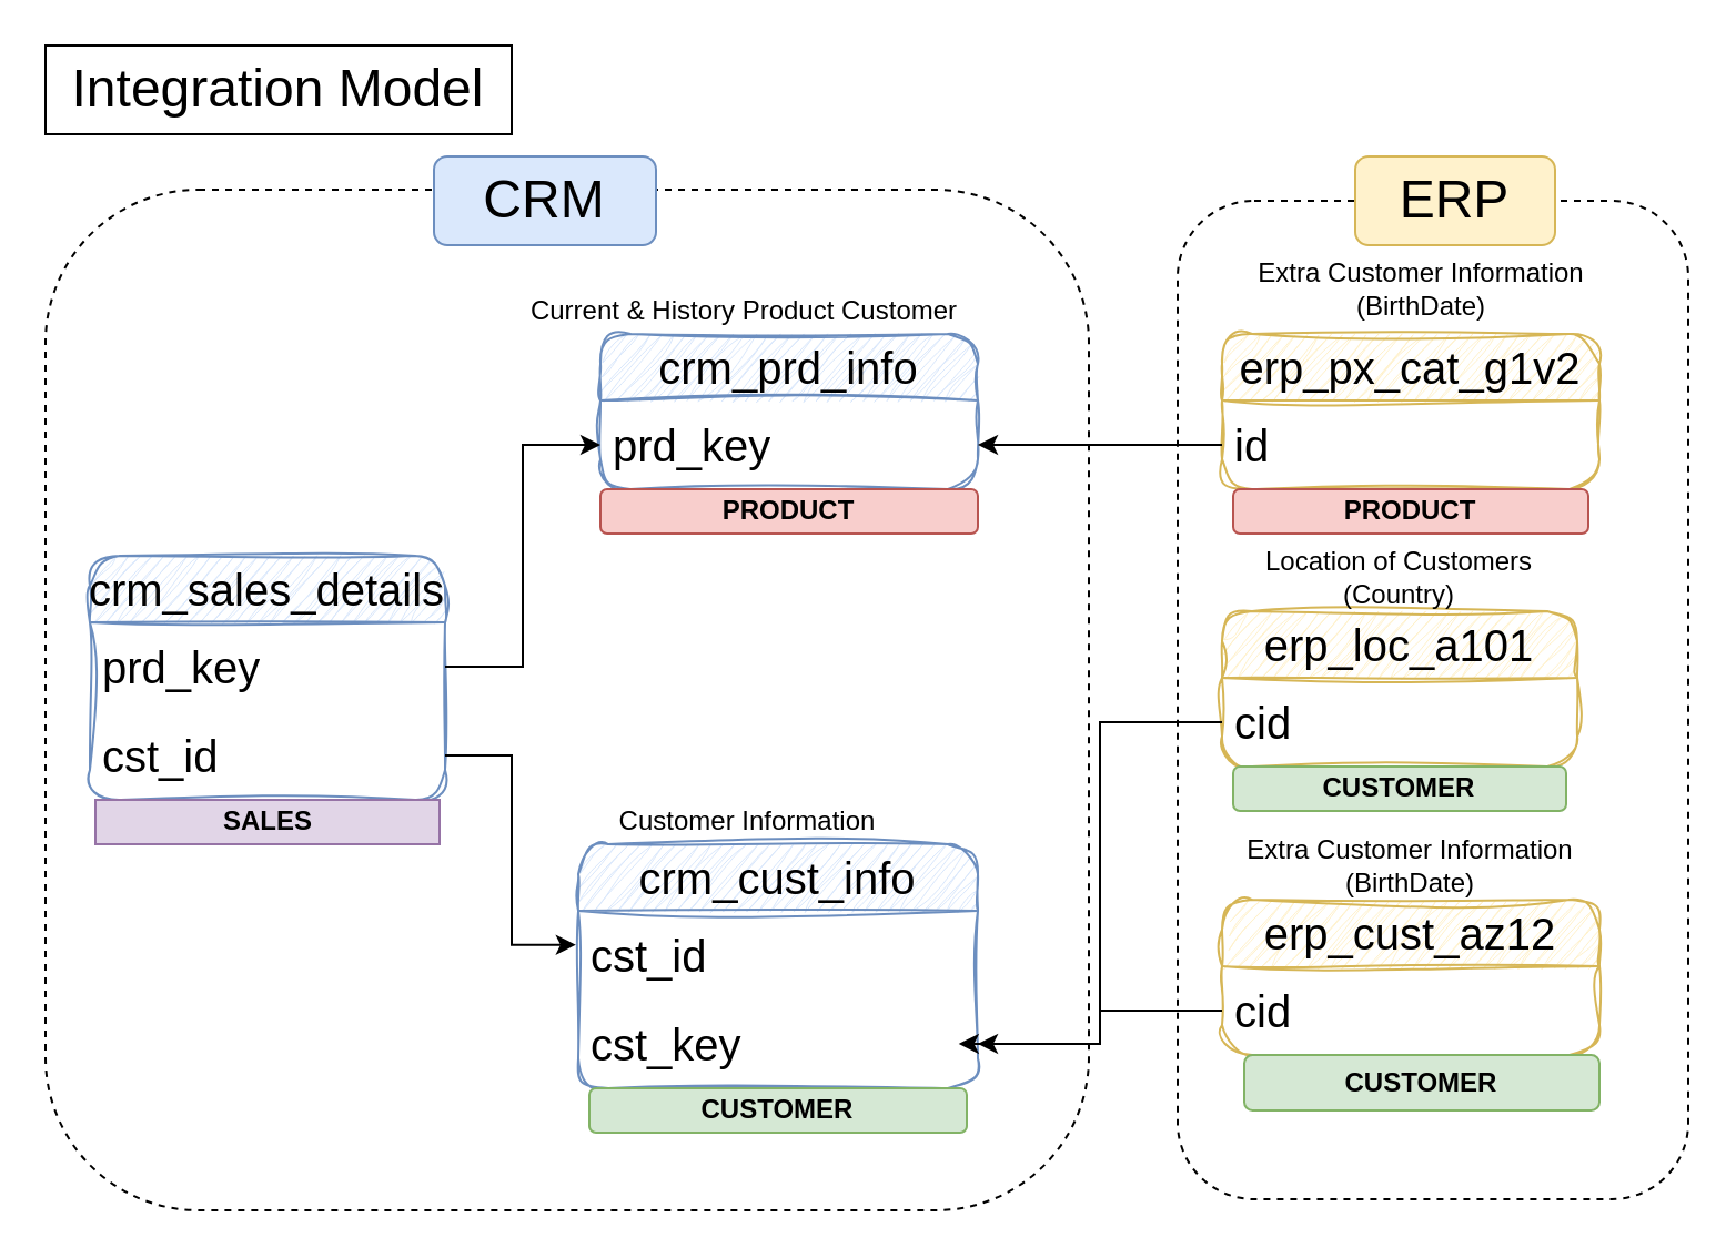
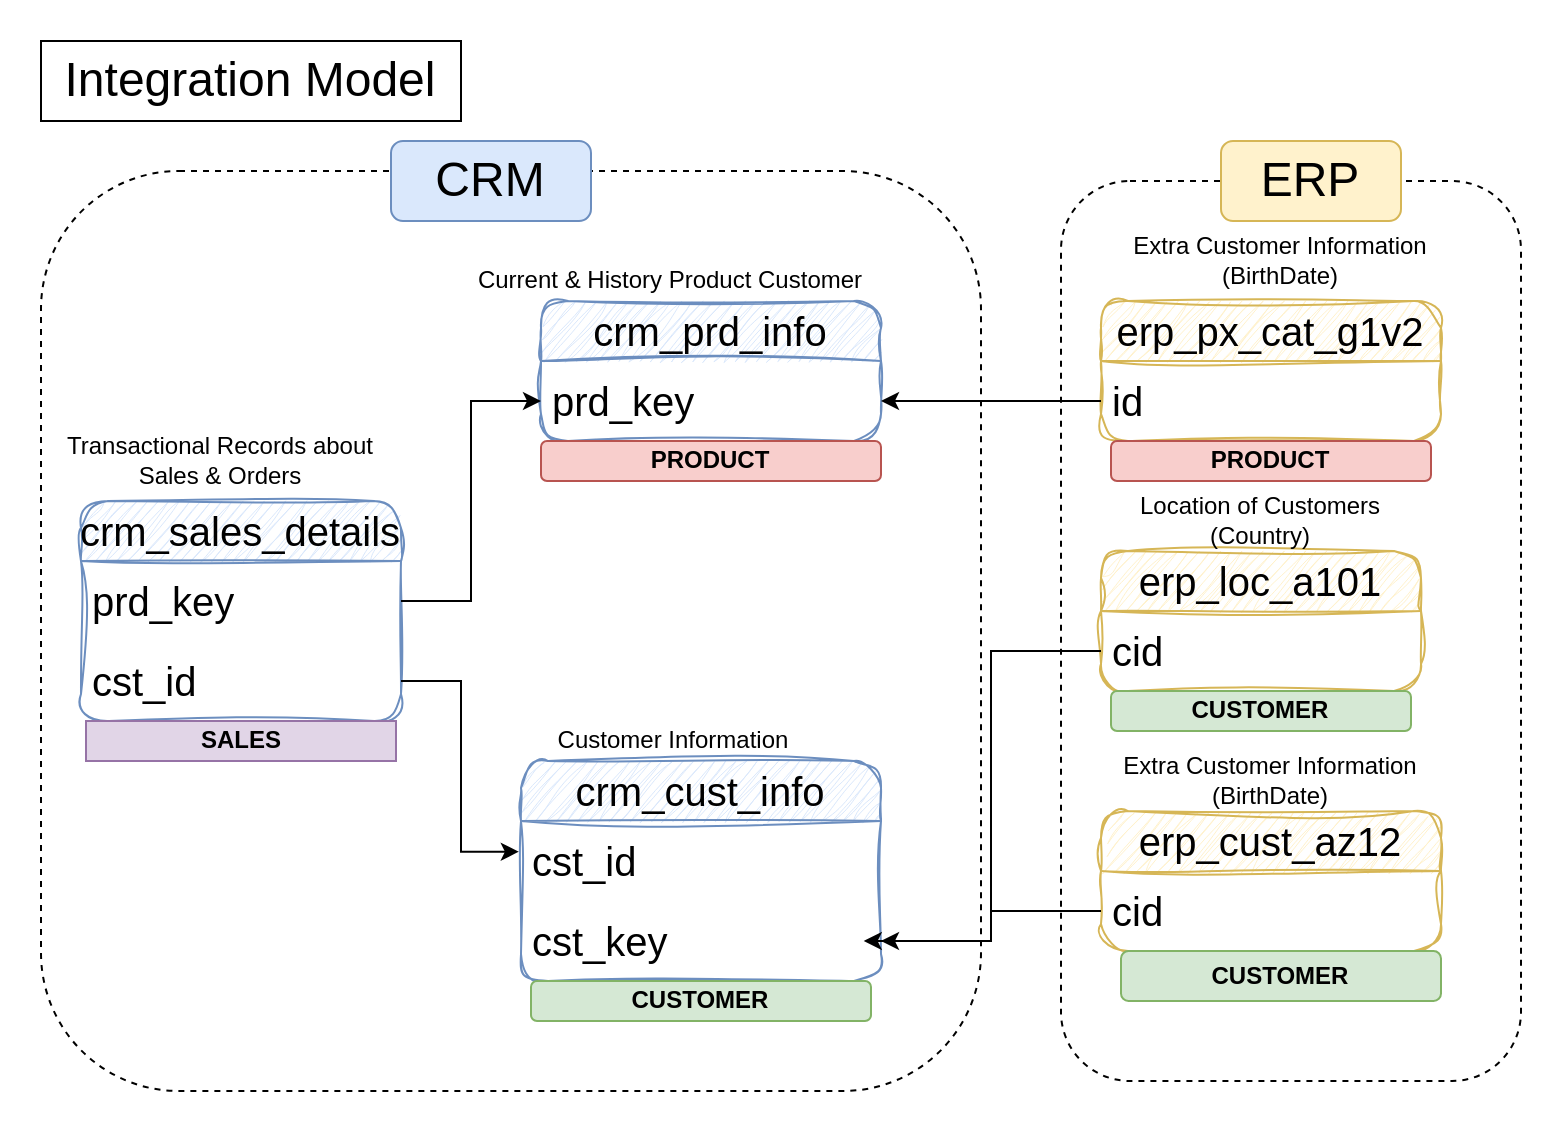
  <mxCell id="0" />
  <mxCell id="1" parent="0" />
  <mxCell id="2" value="&lt;font style=&quot;font-size: 24px;&quot;&gt;Integration Model&lt;/font&gt;" style="rounded=0;whiteSpace=wrap;html=1;fillColor=none;strokeColor=default;" vertex="1" parent="1"><mxGeometry x="20" y="20" width="210" height="40" as="geometry" /></mxCell>
  <mxCell id="3" value="crm_cust_info" style="swimlane;fontStyle=0;childLayout=stackLayout;horizontal=1;startSize=30;horizontalStack=0;resizeParent=1;resizeParentMax=0;resizeLast=0;collapsible=1;marginBottom=0;whiteSpace=wrap;html=1;rounded=1;sketch=1;curveFitting=1;jiggle=2;fillColor=#dae8fc;strokeColor=#6c8ebf;fontSize=20;" vertex="1" parent="1"><mxGeometry x="260" y="380" width="180" height="110" as="geometry" /></mxCell>
  <mxCell id="4" value="cst_id" style="text;strokeColor=none;fillColor=none;align=left;verticalAlign=middle;spacingLeft=4;spacingRight=4;overflow=hidden;points=[[0,0.5],[1,0.5]];portConstraint=eastwest;rotatable=0;whiteSpace=wrap;html=1;fontSize=20;" vertex="1" parent="3"><mxGeometry y="30" width="180" height="40" as="geometry" /></mxCell>
  <mxCell id="5" value="cst_key" style="text;strokeColor=none;fillColor=none;align=left;verticalAlign=middle;spacingLeft=4;spacingRight=4;overflow=hidden;points=[[0,0.5],[1,0.5]];portConstraint=eastwest;rotatable=0;whiteSpace=wrap;html=1;fontSize=20;" vertex="1" parent="3"><mxGeometry y="70" width="180" height="40" as="geometry" /></mxCell>
  <mxCell id="6" value="&lt;font&gt;Customer Information&lt;/font&gt;" style="rounded=0;whiteSpace=wrap;html=1;fillColor=none;strokeColor=none;" vertex="1" parent="1"><mxGeometry x="275" y="360" width="123" height="20" as="geometry" /></mxCell>
  <mxCell id="7" value="crm_prd_info" style="swimlane;fontStyle=0;childLayout=stackLayout;horizontal=1;startSize=30;horizontalStack=0;resizeParent=1;resizeParentMax=0;resizeLast=0;collapsible=1;marginBottom=0;whiteSpace=wrap;html=1;rounded=1;sketch=1;curveFitting=1;jiggle=2;fillColor=#dae8fc;strokeColor=#6c8ebf;fontSize=20;" vertex="1" parent="1"><mxGeometry x="270" y="150" width="170" height="70" as="geometry" /></mxCell>
  <mxCell id="8" value="prd_key" style="text;strokeColor=none;fillColor=none;align=left;verticalAlign=middle;spacingLeft=4;spacingRight=4;overflow=hidden;points=[[0,0.5],[1,0.5]];portConstraint=eastwest;rotatable=0;whiteSpace=wrap;html=1;fontSize=20;" vertex="1" parent="7"><mxGeometry y="30" width="170" height="40" as="geometry" /></mxCell>
  <mxCell id="9" value="&lt;font&gt;Current &amp;amp; History Product Customer&lt;/font&gt;" style="rounded=0;whiteSpace=wrap;html=1;fillColor=none;strokeColor=none;" vertex="1" parent="1"><mxGeometry x="230" y="130" width="210" height="20" as="geometry" /></mxCell>
  <mxCell id="10" value="crm_sales_details" style="swimlane;fontStyle=0;childLayout=stackLayout;horizontal=1;startSize=30;horizontalStack=0;resizeParent=1;resizeParentMax=0;resizeLast=0;collapsible=1;marginBottom=0;whiteSpace=wrap;html=1;rounded=1;sketch=1;curveFitting=1;jiggle=2;fillColor=#dae8fc;strokeColor=#6c8ebf;fontSize=20;" vertex="1" parent="1"><mxGeometry x="40" y="250" width="160" height="110" as="geometry" /></mxCell>
  <mxCell id="11" value="prd_key" style="text;strokeColor=none;fillColor=none;align=left;verticalAlign=middle;spacingLeft=4;spacingRight=4;overflow=hidden;points=[[0,0.5],[1,0.5]];portConstraint=eastwest;rotatable=0;whiteSpace=wrap;html=1;fontSize=20;" vertex="1" parent="10"><mxGeometry y="30" width="160" height="40" as="geometry" /></mxCell>
  <mxCell id="12" value="cst_id" style="text;strokeColor=none;fillColor=none;align=left;verticalAlign=middle;spacingLeft=4;spacingRight=4;overflow=hidden;points=[[0,0.5],[1,0.5]];portConstraint=eastwest;rotatable=0;whiteSpace=wrap;html=1;fontSize=20;" vertex="1" parent="10"><mxGeometry y="70" width="160" height="40" as="geometry" /></mxCell>
+ <mxCell id="13" value="&lt;font&gt;Transactional Records about Sales &amp;amp; Orders&lt;/font&gt;" style="rounded=0;whiteSpace=wrap;html=1;fillColor=none;strokeColor=none;" vertex="1" parent="1"><mxGeometry x="30" y="220" width="160" height="20" as="geometry" /></mxCell>
  <mxCell id="14" style="edgeStyle=orthogonalEdgeStyle;rounded=0;orthogonalLoop=1;jettySize=auto;html=1;entryX=-0.006;entryY=0.384;entryDx=0;entryDy=0;entryPerimeter=0;" edge="1" parent="1" source="12" target="4"><mxGeometry relative="1" as="geometry" /></mxCell>
  <mxCell id="15" style="edgeStyle=orthogonalEdgeStyle;rounded=0;orthogonalLoop=1;jettySize=auto;html=1;entryX=0;entryY=0.5;entryDx=0;entryDy=0;" edge="1" parent="1" source="11" target="8"><mxGeometry relative="1" as="geometry" /></mxCell>
  <mxCell id="16" value="erp_loc_a101" style="swimlane;fontStyle=0;childLayout=stackLayout;horizontal=1;startSize=30;horizontalStack=0;resizeParent=1;resizeParentMax=0;resizeLast=0;collapsible=1;marginBottom=0;whiteSpace=wrap;html=1;rounded=1;sketch=1;curveFitting=1;jiggle=2;fillColor=#fff2cc;strokeColor=#d6b656;fontSize=20;" vertex="1" parent="1"><mxGeometry x="550" y="275" width="160" height="70" as="geometry" /></mxCell>
  <mxCell id="17" value="cid" style="text;strokeColor=none;fillColor=none;align=left;verticalAlign=middle;spacingLeft=4;spacingRight=4;overflow=hidden;points=[[0,0.5],[1,0.5]];portConstraint=eastwest;rotatable=0;whiteSpace=wrap;html=1;fontSize=20;" vertex="1" parent="16"><mxGeometry y="30" width="160" height="40" as="geometry" /></mxCell>
  <mxCell id="18" value="&lt;font&gt;Location of Customers (Country)&lt;/font&gt;" style="rounded=0;whiteSpace=wrap;html=1;fillColor=none;strokeColor=none;" vertex="1" parent="1"><mxGeometry x="550" y="250" width="160" height="20" as="geometry" /></mxCell>
  <mxCell id="19" value="erp_cust_az12" style="swimlane;fontStyle=0;childLayout=stackLayout;horizontal=1;startSize=30;horizontalStack=0;resizeParent=1;resizeParentMax=0;resizeLast=0;collapsible=1;marginBottom=0;whiteSpace=wrap;html=1;rounded=1;sketch=1;curveFitting=1;jiggle=2;fillColor=#fff2cc;strokeColor=#d6b656;fontSize=20;" vertex="1" parent="1"><mxGeometry x="550" y="405" width="170" height="70" as="geometry" /></mxCell>
  <mxCell id="20" value="cid" style="text;strokeColor=none;fillColor=none;align=left;verticalAlign=middle;spacingLeft=4;spacingRight=4;overflow=hidden;points=[[0,0.5],[1,0.5]];portConstraint=eastwest;rotatable=0;whiteSpace=wrap;html=1;fontSize=20;" vertex="1" parent="19"><mxGeometry y="30" width="170" height="40" as="geometry" /></mxCell>
  <mxCell id="21" value="&lt;font&gt;Extra Customer Information (BirthDate)&lt;/font&gt;" style="rounded=0;whiteSpace=wrap;html=1;fillColor=none;strokeColor=none;" vertex="1" parent="1"><mxGeometry x="550" y="380" width="170" height="20" as="geometry" /></mxCell>
  <mxCell id="22" value="erp_px_cat_g1v2" style="swimlane;fontStyle=0;childLayout=stackLayout;horizontal=1;startSize=30;horizontalStack=0;resizeParent=1;resizeParentMax=0;resizeLast=0;collapsible=1;marginBottom=0;whiteSpace=wrap;html=1;rounded=1;sketch=1;curveFitting=1;jiggle=2;fillColor=#fff2cc;strokeColor=#d6b656;fontSize=20;" vertex="1" parent="1"><mxGeometry x="550" y="150" width="170" height="70" as="geometry" /></mxCell>
  <mxCell id="23" value="id" style="text;strokeColor=none;fillColor=none;align=left;verticalAlign=middle;spacingLeft=4;spacingRight=4;overflow=hidden;points=[[0,0.5],[1,0.5]];portConstraint=eastwest;rotatable=0;whiteSpace=wrap;html=1;fontSize=20;" vertex="1" parent="22"><mxGeometry y="30" width="170" height="40" as="geometry" /></mxCell>
  <mxCell id="24" value="&lt;font&gt;Extra Customer Information (BirthDate)&lt;/font&gt;" style="rounded=0;whiteSpace=wrap;html=1;fillColor=none;strokeColor=none;" vertex="1" parent="1"><mxGeometry x="550" y="120" width="180" height="20" as="geometry" /></mxCell>
  <mxCell id="25" style="edgeStyle=orthogonalEdgeStyle;rounded=0;orthogonalLoop=1;jettySize=auto;html=1;" edge="1" parent="1" source="20" target="5"><mxGeometry relative="1" as="geometry" /></mxCell>
  <mxCell id="26" value="" style="rounded=1;whiteSpace=wrap;html=1;fillColor=none;dashed=1;" vertex="1" parent="1"><mxGeometry x="20" y="85" width="470" height="460" as="geometry" /></mxCell>
  <mxCell id="27" style="edgeStyle=orthogonalEdgeStyle;rounded=0;orthogonalLoop=1;jettySize=auto;html=1;entryX=0.952;entryY=0.5;entryDx=0;entryDy=0;entryPerimeter=0;" edge="1" parent="1" source="17" target="5"><mxGeometry relative="1" as="geometry" /></mxCell>
  <mxCell id="28" style="edgeStyle=orthogonalEdgeStyle;rounded=0;orthogonalLoop=1;jettySize=auto;html=1;" edge="1" parent="1" source="23" target="8"><mxGeometry relative="1" as="geometry" /></mxCell>
  <mxCell id="29" value="" style="rounded=1;whiteSpace=wrap;html=1;dashed=1;fillColor=none;" vertex="1" parent="1"><mxGeometry x="530" y="90" width="230" height="450" as="geometry" /></mxCell>
  <mxCell id="30" value="&lt;font style=&quot;font-size: 24px;&quot;&gt;CRM&lt;/font&gt;" style="rounded=1;whiteSpace=wrap;html=1;fillColor=#dae8fc;strokeColor=#6c8ebf;" vertex="1" parent="1"><mxGeometry x="195" y="70" width="100" height="40" as="geometry" /></mxCell>
  <mxCell id="31" value="&lt;font style=&quot;font-size: 24px;&quot;&gt;ERP&lt;/font&gt;" style="rounded=1;whiteSpace=wrap;html=1;fillColor=#fff2cc;strokeColor=#d6b656;" vertex="1" parent="1"><mxGeometry x="610" y="70" width="90" height="40" as="geometry" /></mxCell>
  <mxCell id="32" value="&lt;b&gt;PRODUCT&lt;/b&gt;" style="rounded=1;whiteSpace=wrap;html=1;fillColor=#f8cecc;strokeColor=#b85450;" vertex="1" parent="1"><mxGeometry x="270" y="220" width="170" height="20" as="geometry" /></mxCell>
  <mxCell id="33" value="&lt;b&gt;PRODUCT&lt;/b&gt;" style="rounded=1;whiteSpace=wrap;html=1;fillColor=#f8cecc;strokeColor=#b85450;" vertex="1" parent="1"><mxGeometry x="555" y="220" width="160" height="20" as="geometry" /></mxCell>
  <mxCell id="34" value="&lt;b&gt;CUSTOMER&lt;/b&gt;" style="rounded=1;whiteSpace=wrap;html=1;fillColor=#d5e8d4;strokeColor=#82b366;" vertex="1" parent="1"><mxGeometry x="555" y="345" width="150" height="20" as="geometry" /></mxCell>
  <mxCell id="35" value="&lt;b&gt;CUSTOMER&lt;/b&gt;" style="rounded=1;whiteSpace=wrap;html=1;fillColor=#d5e8d4;strokeColor=#82b366;" vertex="1" parent="1"><mxGeometry x="265" y="490" width="170" height="20" as="geometry" /></mxCell>
  <mxCell id="36" value="&lt;b&gt;CUSTOMER&lt;/b&gt;" style="rounded=1;whiteSpace=wrap;html=1;fillColor=#d5e8d4;strokeColor=#82b366;" vertex="1" parent="1"><mxGeometry x="560" y="475" width="160" height="25" as="geometry" /></mxCell>
  <mxCell id="37" value="&lt;b&gt;SALES&lt;/b&gt;" style="whiteSpace=wrap;html=1;fillColor=#e1d5e7;strokeColor=#9673a6;rounded=0;" vertex="1" parent="1"><mxGeometry x="42.5" y="360" width="155" height="20" as="geometry" /></mxCell>
